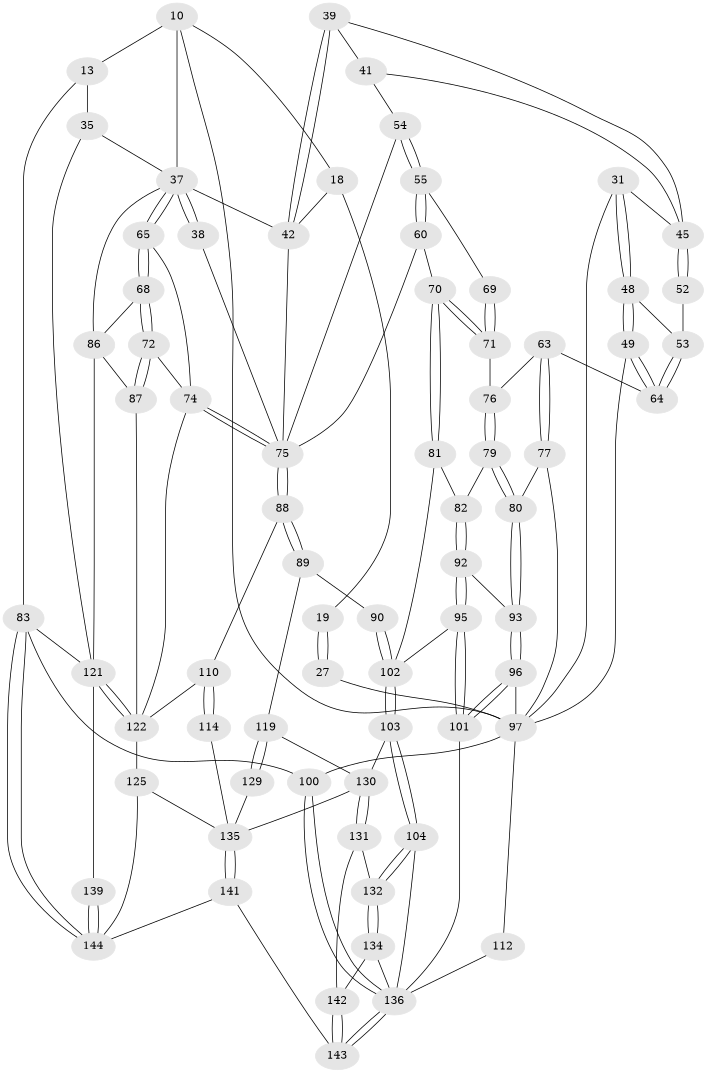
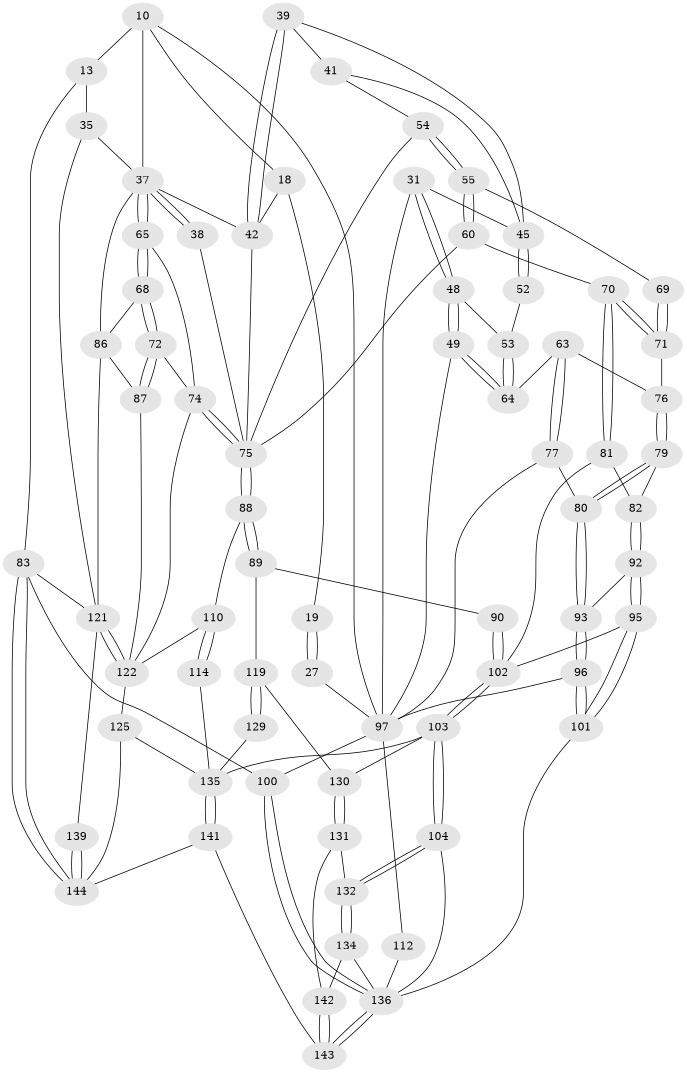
  graph {
    node [color=gray90 style=filled]
    10 [super="+7+6+9"]
    13 [super="+12+11"]
    18 [super="+14"]
    37 [super="+36+26+24"]
    97 [super="+78+51"]
    35 [super="+25"]
    83 [super="+2"]
    19 [super="+17"]
    42 [super="+21+22"]
    38
    65
    86 [super="+67"]
    100 [super="+3"]
    112 [super="+98+111"]
    121 [super="+84+85+46"]
    144 [super="+140+137"]
    27 [super="+16"]
    75 [super="+59+58+44"]
    31
    45 [super="+30"]
    48
    52
    49
    53
    122 [super="+108"]
    139
    68
    74 [super="+73+66"]
    87
    88
    39 [super="+28+29"]
    41 [super="+40"]
    54
    55
    64
    60
    69 [super="+56"]
    70
    71
    81
    63 [super="+62"]
    76
    77
    79
    80
    72
    82
    102 [super="+94+91"]
    125 [super="+124"]
    89
    110 [super="+109"]
    93
    92
    96
    103
    95
    136 [super="+127+128"]
    90
    119 [super="+118"]
    114
    130 [super="+120"]
    129 [super="+117"]
    101
    143
    104
    132
    135 [super="+116+115+133"]
    131
    134
    141
    142
    10 -- 13 [weight=2]
    10 -- 18
    10 -- 37 [weight=2]
    10 -- 97
    13 -- 35 [weight=2]
    13 -- 83 [weight=2]
    18 -- 19
    18 -- 42
    37 -- 42
    37 -- 38 [weight=2]
    37 -- 38
    37 -- 65
    37 -- 65
    37 -- 86
    97 -- 100 [weight=2]
    97 -- 112 [weight=2]
    35 -- 37
    35 -- 121
    83 -- 100 [weight=2]
    83 -- 121
    83 -- 144
    83 -- 144
    19 -- 27 [weight=2]
    19 -- 27
    42 -- 75
    38 -- 75
    65 -- 68
    65 -- 68
    65 -- 74
    86 -- 121 [weight=2]
    86 -- 87
    100 -- 136 [weight=2]
    100 -- 136
    112 -- 136 [weight=3]
    121 -- 122
    121 -- 122
    121 -- 139
    27 -- 97 [weight=2]
    75 -- 88
    75 -- 88
    31 -- 97
    31 -- 45
    31 -- 48
    31 -- 48
    45 -- 52
    45 -- 52
    48 -- 49
    48 -- 49
    48 -- 53
    52 -- 53
    49 -- 97
    49 -- 64
    49 -- 64
    53 -- 64
    53 -- 64
    122 -- 125 [weight=2]
    139 -- 144 [weight=2]
    139 -- 144
    68 -- 86
    68 -- 72
    68 -- 72
    74 -- 75 [weight=2]
    74 -- 75
    74 -- 122
    87 -- 122
    88 -- 89
    88 -- 89
    88 -- 110
    39 -- 42 [weight=2]
    39 -- 42
    39 -- 45
    39 -- 41 [weight=2]
    41 -- 45
    41 -- 54
    54 -- 75
    54 -- 55
    54 -- 55
    55 -- 60
    55 -- 60
    55 -- 69
    60 -- 75
    60 -- 70
    69 -- 71
    69 -- 71
    70 -- 71
    70 -- 71
    70 -- 81
    70 -- 81
    71 -- 76
    81 -- 82
    81 -- 102
    63 -- 64
    63 -- 76
    63 -- 77
    63 -- 77
    76 -- 79
    76 -- 79
    77 -- 97
    77 -- 80
    79 -- 80
    79 -- 80
    79 -- 82
    80 -- 93
    80 -- 93
    72 -- 74
    72 -- 87
    72 -- 87
    82 -- 92
    82 -- 92
    102 -- 103
    102 -- 103
    125 -- 144 [weight=2]
    125 -- 135
    89 -- 90
    89 -- 119
    110 -- 122
    110 -- 114 [weight=2]
    110 -- 114
    93 -- 96
    93 -- 96
    92 -- 93
    92 -- 95
    92 -- 95
    96 -- 97
    96 -- 101
    96 -- 101
    103 -- 130
    103 -- 104
    103 -- 104
    95 -- 102
    95 -- 101
    95 -- 101
    136 -- 143
    136 -- 143
    90 -- 102 [weight=2]
    90 -- 102
    119 -- 130
    119 -- 129 [weight=2]
    119 -- 129
    114 -- 135
-   130 -- 135
+   103 -- 135
    130 -- 131
    130 -- 131
    129 -- 135 [weight=2]
    101 -- 136
    104 -- 136
    104 -- 132
    104 -- 132
    132 -- 134
    132 -- 134
    135 -- 141
    135 -- 141
    131 -- 132
    131 -- 142
    134 -- 136
    134 -- 142
    141 -- 144
    141 -- 143
    142 -- 143
    142 -- 143
  }
